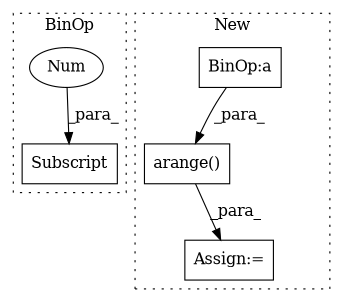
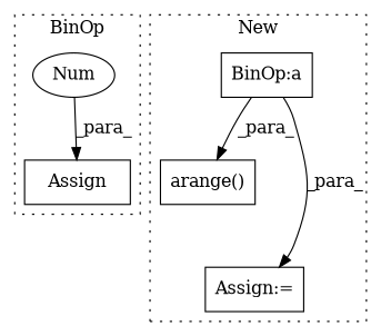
  digraph {
    node [l=3 shape=box]
-   n1 [a=63 l="10,0" label=Subscript s="2974,0"]
+   n1 [a=63 l="10,0" label=Assign s="2974,0"]
    n2 [a=76 l=1 label=Num s=2982 shape=ellipse]
    n3 [a=75 l="13,24" label="arange()" s="3134,3148"]
    n4 [a=68 label="Assign:=" s=3305]
    n5 [a=82 label="BinOp:a" s=3224]
    subgraph cluster_1 {
      label=BinOp
      style=dotted
      n1
      n2
    }
    subgraph cluster_2 {
      label=New
      style=dotted
      n3
      n4
      n5
    }
    n2 -> n1 [label=_para_]
    n5 -> n3 [label=_para_]
-   n3 -> n4 [label=_para_]
+   n5 -> n4 [label=_para_]
  }
